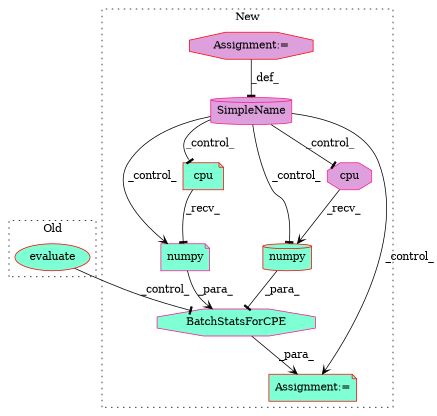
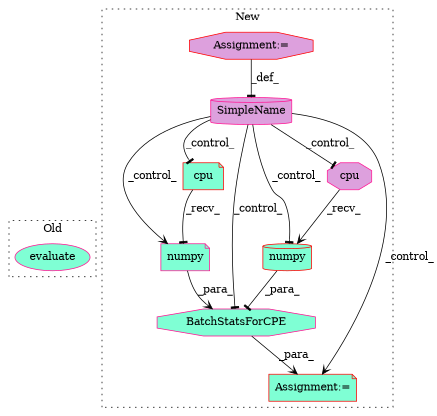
  digraph {
    node [a=32 color=red fillcolor=aquamarine l=7 shape=note style=filled]
    edge [arrowhead=tee]
    n1 [label=numpy s=5269 shape=cylinder]
    n2 [a=42 color=deeppink fillcolor=plum label=SimpleName shape=cylinder l=""]
    n3 [l=5 label=cpu s=5231]
    n4 [color=deeppink label=numpy s=5237]
    n5 [color=deeppink fillcolor=plum l=5 label=cpu s=5263 shape=octagon]
    n6 [a=7 fillcolor=plum l=9 label="Assignment:=" s=2070 shape=octagon]
    n7 [color=deeppink l="17,1" label=BatchStatsForCPE s="5197,5276" shape=octagon]
    n8 [a=7 l=1 label="Assignment:=" s=5196]
-   n9 [l="9,1" label=evaluate s="5005,5023" shape=ellipse]
+   n9 [color=deeppink l="9,1" label=evaluate s="5005,5023" shape=ellipse]
    subgraph cluster_1 {
      label=New
      style=dotted
      n1
      n2
      n3
      n4
      n5
      n6
      n7
      n8
    }
    subgraph cluster_2 {
      label=Old
      style=dotted
      n9
    }
    n1 -> n7 [label=_para_]
    n2 -> n1 [label=_control_]
    n2 -> n3 [label=_control_]
    n2 -> n4 [arrowhead=vee label=_control_]
    n2 -> n5 [label=_control_]
-   n9 -> n7 [label=_control_]
+   n2 -> n7 [label=_control_]
    n2 -> n8 [arrowhead=vee label=_control_]
    n3 -> n4 [label=_recv_]
    n4 -> n7 [arrowhead=vee label=_para_]
    n5 -> n1 [arrowhead=vee label=_recv_]
    n6 -> n2 [label=_def_]
    n7 -> n8 [arrowhead=vee label=_para_]
  }
